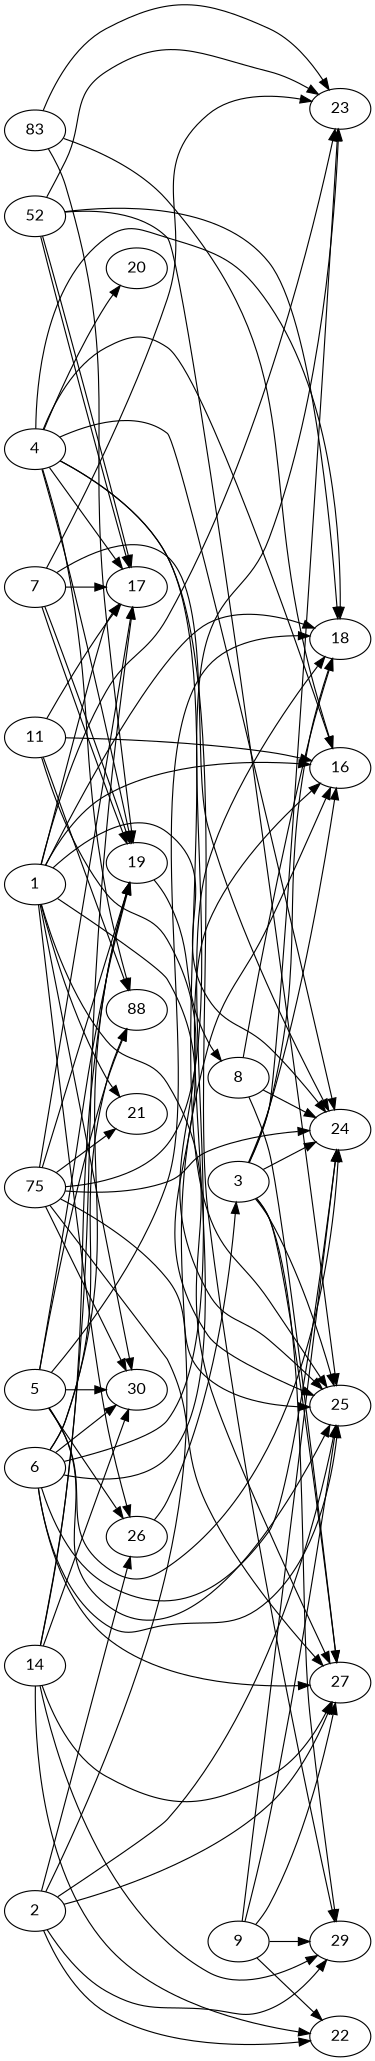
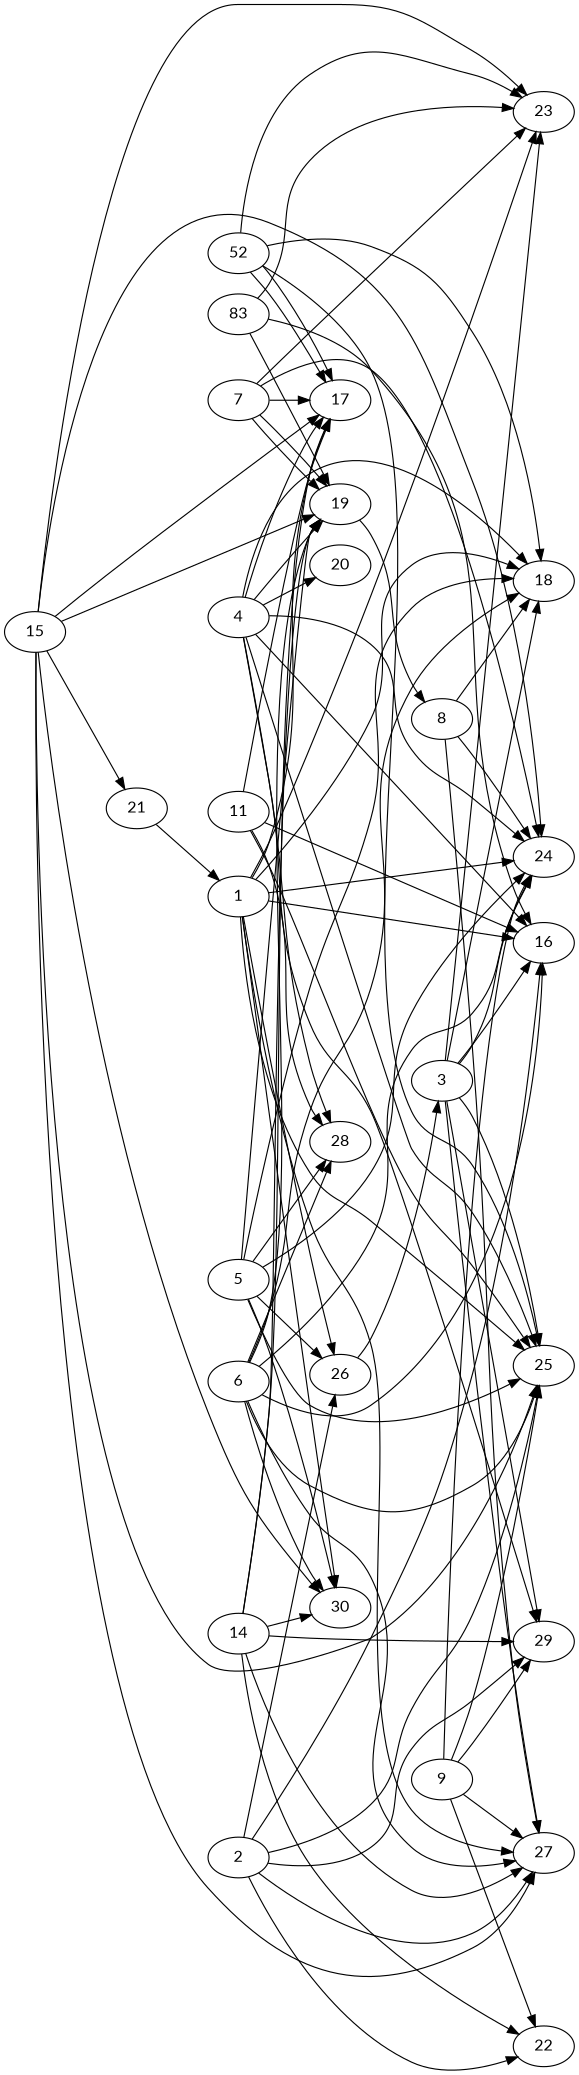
  digraph {
    fontname=Lato
    rankdir=LR
    node [alpha=0.10 fontname=Lato]
    edge [fontname=Lato]
    1 [alpha=0.04 expect_size=49122304]
    16 [alpha=0.19 expect_size=31055872]
    17 [alpha=0.12 expect_size=38704128]
    18 [alpha=0.01 expect_size=26119168]
    21 [alpha=0.11 expect_size=11363328]
    23 [alpha=0.16 expect_size=51314688]
    24 [alpha=0.13 expect_size=33284096]
    25 [expect_size=17676288]
    26 [expect_size=6999040]
    27 [alpha=0.01 expect_size=51548160]
    30 [alpha=0.11 expect_size=10165248]
    3 [expect_size=20998144]
    2 [alpha=0.18 expect_size=27459584]
    22 [expect_size=40930304]
    29 [alpha=0.05 expect_size=34375680]
    4 [alpha=0.06 expect_size=29701120]
    19 [expect_size=10673152]
    20 [alpha=0.01 expect_size=9737216]
-   28 [alpha=0.15 expect_size=32538624 label=88]
+   28 [alpha=0.15 expect_size=32538624]
    8 [alpha=0.13 expect_size=12204032]
    5 [alpha=0.02 expect_size=6283264]
    6 [alpha=0.03 expect_size=12815360]
    7 [alpha=0.15 expect_size=31439872]
    9 [alpha=0.20 expect_size=43948032]
    11 [alpha=0.13 expect_size=27588608]
    n26 [alpha=0.04 expect_size=37870592 label=52]
    n27 [alpha=0.12 expect_size=33780736 label=83]
    14 [alpha=0.13 expect_size=10265600]
-   15 [alpha=0.15 expect_size=25217024 label=75]
+   15 [alpha=0.15 expect_size=25217024]
    1 -> 16
    1 -> 17
    1 -> 18
-   1 -> 21
+   21 -> 1
    1 -> 23
    1 -> 24
    1 -> 25
    1 -> 26
    1 -> 27
    1 -> 30
    26 -> 3
    3 -> 16
    3 -> 18
    3 -> 23
    3 -> 24
    3 -> 25
    3 -> 27
    3 -> 29
    2 -> 16
    2 -> 25
    2 -> 26
    2 -> 27
    2 -> 22
    2 -> 29
    4 -> 16
    4 -> 17
    4 -> 18
    4 -> 24
    4 -> 25
    4 -> 29
    4 -> 19
    4 -> 20
    4 -> 28
    19 -> 8
    8 -> 18
    8 -> 24
    8 -> 27
    5 -> 18
    5 -> 24
    5 -> 25
    5 -> 26
    5 -> 30
    5 -> 19
    5 -> 28
    6 -> 16
    6 -> 18
    6 -> 24
    6 -> 25
    6 -> 27
    6 -> 30
    6 -> 19
    6 -> 28
    7 -> 17
    7 -> 23
    7 -> 24
    7 -> 19
    7 -> 19
    9 -> 24
    9 -> 25
    9 -> 27
    9 -> 22
    9 -> 29
    11 -> 16
    11 -> 17
    11 -> 25
    11 -> 28
    n26 -> 17
    n26 -> 17
    n26 -> 18
    n26 -> 23
    n26 -> 25
    n27 -> 16
    n27 -> 23
    n27 -> 19
    14 -> 17
    14 -> 27
    14 -> 30
    14 -> 22
    14 -> 29
    14 -> 19
    15 -> 17
    15 -> 21
    15 -> 23
    15 -> 24
    15 -> 25
    15 -> 27
    15 -> 30
    15 -> 19
  }
